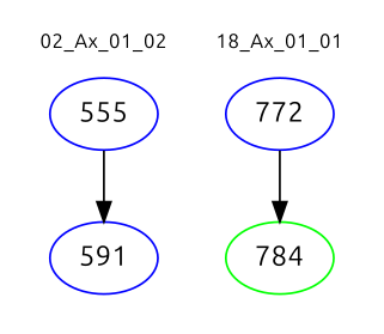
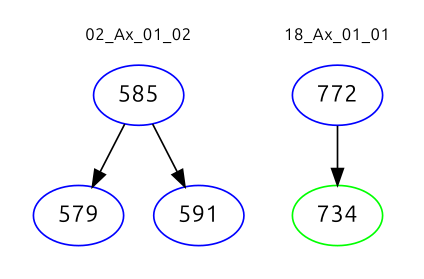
  digraph {
    fontname=Ubuntu
    node [color=blue fontname=Ubuntu]
    edge [color=black fontname=Ubuntu]
-   n1 [label=555]
+   n1 [label=585]
+   n2 [label=579]
    n3 [label=591]
    n4 [label=772]
-   n5 [color=green label=784]
+   n5 [color=green label=734]
    subgraph cluster_1 {
      color=white
      fontsize=10
      label="02_Ax_01_02"
      n1
+     n2
      n3
    }
    subgraph cluster_2 {
      color=white
      fontsize=10
      label="18_Ax_01_01"
      n4
      n5
    }
+   n1 -> n2
    n1 -> n3
    n4 -> n5
  }
